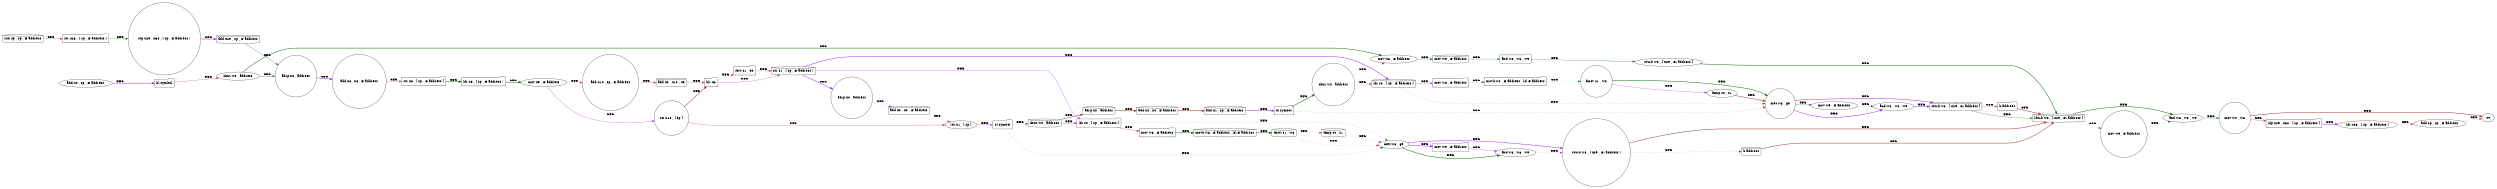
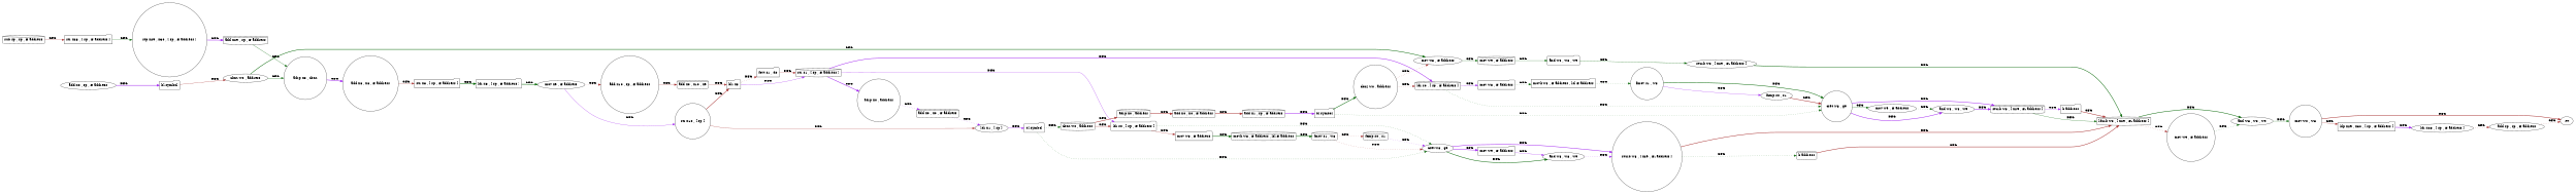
  digraph {
    rankdir=LR
    node [shape=cylinder]
    edge [color=darkgreen style=bold]
    n1 [label="sub sp , sp , # address"]
    n2 [label="str x28 , [ sp , # address ]" shape=folder]
    n3 [label="stp x29 , x30 , [ sp , # address ]" shape=circle]
    n4 [label="add x29 , sp , # address"]
-   n5 [label="adrp x8 , address" shape=circle]
+   n5 [label="adrp x8 , cbnz" shape=circle]
    n6 [label="add x0 , sp , # address" shape=ellipse]
    n7 [label="bl symbol" shape=folder]
    n8 [label="cbnz w0 , address" shape=ellipse]
    n9 [label="mov w8 , # address" shape=ellipse]
    n10 [label="mov w9 , # address"]
    n11 [label="add x8 , x8 , # address" shape=circle]
    n12 [label="and w8 , w8 , w9" shape=folder]
    n13 [label="str x8 , [ sp , # address ]" shape=folder]
    n14 [label="sturb w8 , [ x29 , #- address ]" shape=ellipse]
    n15 [label="ldurb w8 , [ x29 , #- address ]"]
    n16 [label="mov w9 , # address" shape=circle]
    n17 [label="and w8 , w8 , w9" shape=ellipse]
    n18 [label="mov w0 , w8" shape=circle]
    n19 [label="ldr x8 , [ sp , # address ]" shape=folder]
    n20 [label="mov x9 , # address" shape=ellipse]
    n21 [label="add x10 , sp , # address" shape=circle]
    n22 [label="str x10 , [ sp ]" shape=circle]
    n23 [label="add x0 , x10 , x9"]
    n24 [label="blr x8" shape=folder]
    n25 [label="ldr x1 , [ sp ]" shape=ellipse]
    n26 [label="fcvt s1 , d0" shape=folder]
    n27 [label="str s1 , [ sp , # address ]"]
    n28 [label="bl symbol" shape=folder]
    n29 [label="adrp x0 , address" shape=circle]
    n30 [label="ldr s0 , [ sp , # address ]" shape=folder]
    n31 [label="ldr s0 , [ sp , # address ]"]
    n32 [label="add x0 , x0 , # address"]
    n33 [label="cset w8 , ge" shape=ellipse]
    n34 [label="mov w8 , # address" shape=folder]
    n35 [label="cset w8 , ge" shape=circle]
    n36 [label="mov w8 , # address" shape=folder]
    n37 [label="cbnz w0 , address"]
    n38 [label="adrp x0 , address"]
    n39 [label="mov w9 , # address" shape=folder]
    n40 [label="and w8 , w8 , w9" shape=ellipse]
    n41 [label="sturb w8 , [ x29 , #- address ]" shape=circle]
    n42 [label="add x0 , x0 , # address"]
    n43 [label="add x1 , sp , # address"]
    n44 [label="movk w8 , # address , lsl # address"]
    n45 [label="bl symbol" shape=folder]
    n46 [label="cbnz w0 , address" shape=circle]
    n47 [label="mov w9 , # address" shape=ellipse]
    n48 [label="and w8 , w8 , w9" shape=ellipse]
    n49 [label="sturb w8 , [ x29 , #- address ]"]
    n50 [label="movk w8 , # address , lsl # address" shape=folder]
    n51 [label="fmov s1 , w8"]
    n52 [label="fcmp s0 , s1"]
    n53 [label="b address"]
    n54 [label="fmov s1 , w8" shape=circle]
    n55 [label="fcmp s0 , s1" shape=ellipse]
    n56 [label="b address" shape=folder]
    n57 [label="ldp x29 , x30 , [ sp , # address ]" shape=folder]
    n58 [label=ret shape=ellipse]
    n59 [label="ldr x28 , [ sp , # address ]" shape=ellipse]
    n60 [label="add sp , sp , # address" shape=ellipse]
    n1 -> n2 [color=brown label=CFG style=solid]
    n2 -> n3 [label=CFG style=solid]
    n3 -> n4 [color=purple label=CFG]
    n4 -> n5 [label=CFG style=solid]
    n5 -> n11 [color=purple label=CFG]
    n6 -> n7 [color=purple label=DFG]
    n7 -> n8 [color=brown label=DFG style=solid]
    n8 -> n5 [label=CFG style=solid]
    n8 -> n9 [label=CFG]
    n9 -> n10 [label=CFG style=solid]
    n10 -> n12 [label=CFG style=solid]
    n11 -> n13 [color=brown label=CFG style=solid]
    n12 -> n14 [label=CFG style=solid]
    n13 -> n19 [label=CFG]
    n14 -> n15 [label=DFG]
    n15 -> n16 [color=brown label=CFG style=dotted]
    n15 -> n17 [label=DFG]
    n16 -> n17 [label=CFG style=dotted]
    n17 -> n18 [label=DFG style=solid]
    n18 -> n57 [color=brown label=CFG style=solid]
    n18 -> n58 [color=brown label=DFG]
    n19 -> n20 [label=CFG]
    n20 -> n21 [color=brown label=CFG style=dotted]
    n20 -> n22 [color=purple label=CFG style=solid]
    n21 -> n23 [color=brown label=CFG style=solid]
    n22 -> n24 [color=brown label=CFG]
    n22 -> n25 [color=brown label=DFG style=solid]
    n23 -> n24 [color=brown label=DFG style=solid]
    n24 -> n26 [color=brown label=DFG style=dotted]
    n24 -> n27 [color=purple label=DFG style=solid]
    n25 -> n28 [color=purple label=DFG style=solid]
    n26 -> n27 [color=brown label=DFG style=solid]
    n27 -> n29 [color=purple label=CFG]
    n27 -> n30 [color=purple label=DFG style=solid]
    n27 -> n31 [color=purple label=DFG]
    n28 -> n33 [label=DFG style=dotted]
    n28 -> n37 [label=DFG style=dotted]
    n29 -> n32 [color=purple label=CFG style=dotted]
    n30 -> n33 [label=DFG style=dotted]
    n30 -> n34 [color=brown label=CFG style=solid]
    n31 -> n35 [label=DFG style=dotted]
    n31 -> n36 [color=purple label=CFG style=solid]
    n32 -> n25 [color=purple label=CFG style=dotted]
    n33 -> n39 [color=purple label=CFG]
    n33 -> n40 [label=DFG]
    n33 -> n41 [color=purple label=DFG]
    n34 -> n44 [label=CFG]
    n35 -> n47 [label=CFG style=solid]
    n35 -> n48 [color=purple label=DFG]
    n35 -> n49 [color=purple label=DFG]
    n36 -> n50 [label=CFG style=dotted]
    n37 -> n30 [color=brown label=CFG style=solid]
    n37 -> n38 [color=brown label=CFG]
    n38 -> n42 [color=brown label=CFG]
    n39 -> n40 [color=purple label=CFG style=solid]
    n40 -> n41 [color=purple label=DFG style=dotted]
    n41 -> n15 [color=brown label=DFG]
    n41 -> n53 [label=CFG style=dotted]
    n42 -> n43 [color=brown label=CFG]
    n43 -> n45 [color=purple label=DFG]
    n44 -> n51 [label=CFG]
    n45 -> n35 [label=DFG style=dotted]
    n45 -> n46 [label=DFG]
    n46 -> n9 [color=brown label=CFG style=dotted]
    n46 -> n31 [color=brown label=CFG style=dotted]
    n47 -> n48 [label=CFG style=dotted]
    n48 -> n49 [color=purple label=DFG]
    n49 -> n15 [label=DFG style=solid]
    n49 -> n56 [color=purple label=CFG style=solid]
    n50 -> n54 [label=CFG style=dotted]
    n51 -> n33 [color=brown label=DFG style=dotted]
    n51 -> n52 [color=brown label=CFG style=dotted]
    n52 -> n33 [color=purple label=CFG style=dotted]
    n53 -> n15 [color=brown label=CFG]
    n54 -> n35 [label=DFG]
    n54 -> n55 [color=purple label=CFG style=solid]
    n55 -> n35 [color=brown label=CFG]
    n56 -> n15 [color=brown label=CFG]
    n57 -> n59 [color=purple label=CFG]
    n59 -> n60 [color=brown label=CFG style=dotted]
    n60 -> n58 [color=brown label=CFG style=dotted]
  }
